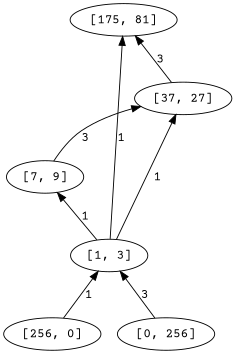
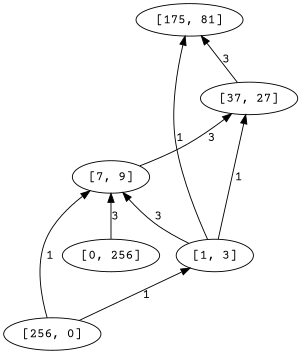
  digraph {
    fontname="Courier Prime"
    ordering=out
    rankdir=BT
    node [fontname="Courier Prime" shape=oval]
    edge [fontname="Courier Prime"]
    n1 [label="[256, 0]"]
    n2 [label="[7, 9]"]
    n3 [label="[1, 3]"]
    n4 [label="[175, 81]"]
    n5 [label="[37, 27]"]
    n6 [label="[0, 256]"]
+   n1 -> n2 [label=1]
    n1 -> n3 [label=1]
    n2 -> n5 [label=3]
-   n3 -> n2 [label=1]
+   n3 -> n2 [label=3]
    n3 -> n4 [label=1]
    n3 -> n5 [label=1]
    n5 -> n4 [label=3]
-   n6 -> n3 [label=3]
+   n6 -> n2 [label=3]
  }
